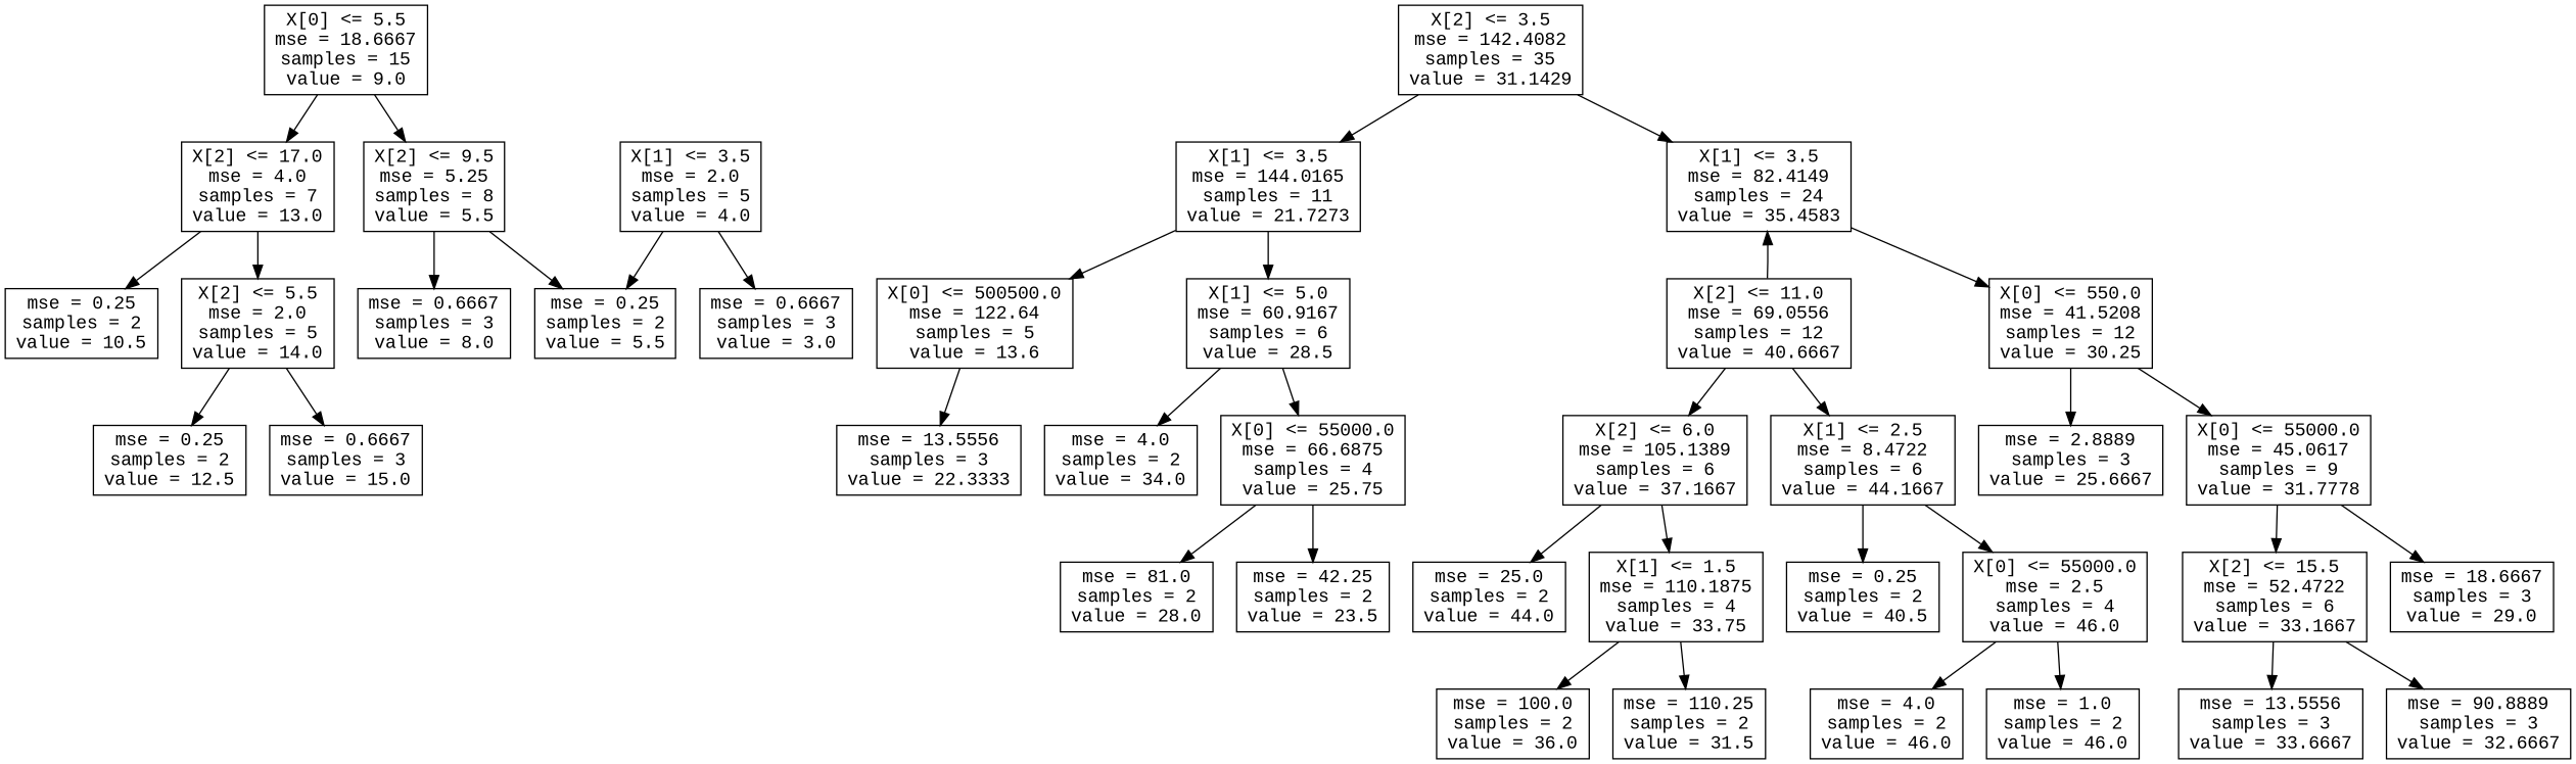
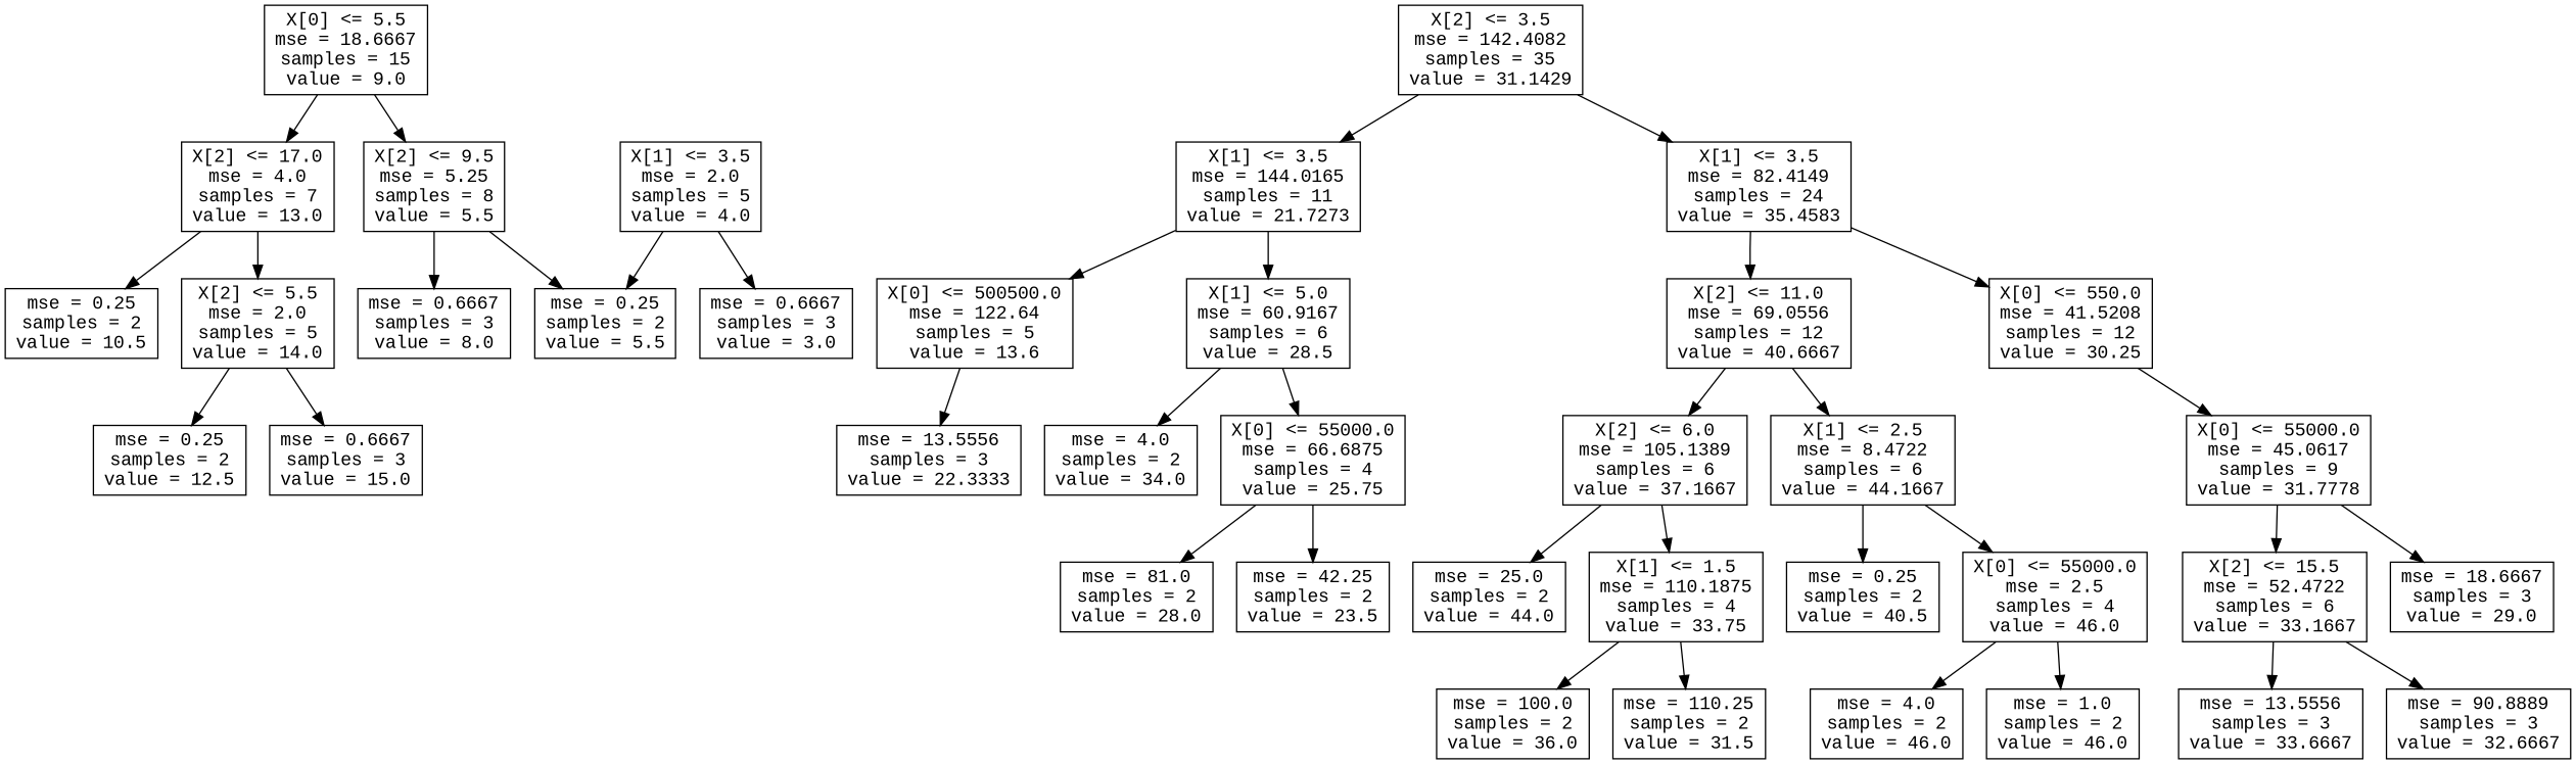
  digraph {
    fontname="Liberation Mono"
    node [fontname="Liberation Mono" shape=box]
    edge [fontname="Liberation Mono"]
    n1 [label="X[0] <= 5.5\nmse = 18.6667\nsamples = 15\nvalue = 9.0"]
    n2 [label="X[2] <= 9.5\nmse = 5.25\nsamples = 8\nvalue = 5.5"]
    n3 [label="X[2] <= 17.0\nmse = 4.0\nsamples = 7\nvalue = 13.0"]
    n4 [label="X[2] <= 3.5\nmse = 142.4082\nsamples = 35\nvalue = 31.1429"]
    n5 [label="X[1] <= 3.5\nmse = 144.0165\nsamples = 11\nvalue = 21.7273"]
    n6 [label="X[1] <= 3.5\nmse = 82.4149\nsamples = 24\nvalue = 35.4583"]
    n7 [label="mse = 0.6667\nsamples = 3\nvalue = 8.0"]
    n8 [label="mse = 0.25\nsamples = 2\nvalue = 5.5"]
    n9 [label="X[2] <= 5.5\nmse = 2.0\nsamples = 5\nvalue = 14.0"]
    n10 [label="mse = 0.25\nsamples = 2\nvalue = 10.5"]
    n11 [label="X[1] <= 3.5\nmse = 2.0\nsamples = 5\nvalue = 4.0"]
    n12 [label="mse = 0.6667\nsamples = 3\nvalue = 3.0"]
    n13 [label="mse = 0.25\nsamples = 2\nvalue = 12.5"]
    n14 [label="mse = 0.6667\nsamples = 3\nvalue = 15.0"]
    n15 [label="X[0] <= 500500.0\nmse = 122.64\nsamples = 5\nvalue = 13.6"]
    n16 [label="X[1] <= 5.0\nmse = 60.9167\nsamples = 6\nvalue = 28.5"]
    n17 [label="X[2] <= 11.0\nmse = 69.0556\nsamples = 12\nvalue = 40.6667"]
    n18 [label="X[0] <= 550.0\nmse = 41.5208\nsamples = 12\nvalue = 30.25"]
    n19 [label="mse = 13.5556\nsamples = 3\nvalue = 22.3333"]
    n20 [label="mse = 4.0\nsamples = 2\nvalue = 34.0"]
    n21 [label="X[0] <= 55000.0\nmse = 66.6875\nsamples = 4\nvalue = 25.75"]
    n22 [label="mse = 81.0\nsamples = 2\nvalue = 28.0"]
    n23 [label="mse = 42.25\nsamples = 2\nvalue = 23.5"]
    n24 [label="X[2] <= 6.0\nmse = 105.1389\nsamples = 6\nvalue = 37.1667"]
    n25 [label="X[1] <= 2.5\nmse = 8.4722\nsamples = 6\nvalue = 44.1667"]
-   n26 [label="mse = 2.8889\nsamples = 3\nvalue = 25.6667"]
    n27 [label="X[0] <= 55000.0\nmse = 45.0617\nsamples = 9\nvalue = 31.7778"]
    n28 [label="mse = 25.0\nsamples = 2\nvalue = 44.0"]
    n29 [label="X[1] <= 1.5\nmse = 110.1875\nsamples = 4\nvalue = 33.75"]
    n30 [label="mse = 0.25\nsamples = 2\nvalue = 40.5"]
    n31 [label="X[0] <= 55000.0\nmse = 2.5\nsamples = 4\nvalue = 46.0"]
    n32 [label="mse = 100.0\nsamples = 2\nvalue = 36.0"]
    n33 [label="mse = 110.25\nsamples = 2\nvalue = 31.5"]
    n34 [label="mse = 4.0\nsamples = 2\nvalue = 46.0"]
    n35 [label="mse = 1.0\nsamples = 2\nvalue = 46.0"]
    n36 [label="X[2] <= 15.5\nmse = 52.4722\nsamples = 6\nvalue = 33.1667"]
    n37 [label="mse = 18.6667\nsamples = 3\nvalue = 29.0"]
    n38 [label="mse = 13.5556\nsamples = 3\nvalue = 33.6667"]
    n39 [label="mse = 90.8889\nsamples = 3\nvalue = 32.6667"]
    n1 -> n2
    n1 -> n3
    n2 -> n7
    n2 -> n8
    n3 -> n9
    n3 -> n10
    n4 -> n5
    n4 -> n6
    n5 -> n15
    n5 -> n16
-   n17 -> n6
+   n6 -> n17
    n6 -> n18
    n9 -> n13
    n9 -> n14
    n11 -> n8
    n11 -> n12
    n15 -> n19
    n16 -> n20
    n16 -> n21
    n17 -> n24
    n17 -> n25
-   n18 -> n26
    n18 -> n27
    n21 -> n22
    n21 -> n23
    n24 -> n28
    n24 -> n29
    n25 -> n30
    n25 -> n31
    n27 -> n36
    n27 -> n37
    n29 -> n32
    n29 -> n33
    n31 -> n34
    n31 -> n35
    n36 -> n38
    n36 -> n39
  }
